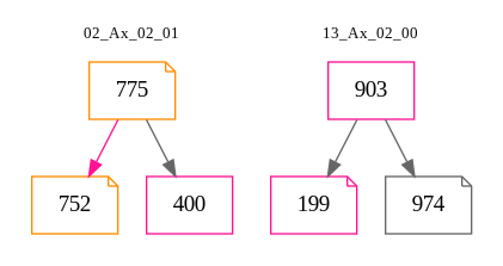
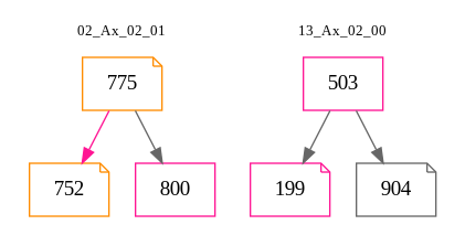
  digraph {
    fontname="Liberation Serif"
    node [color=deeppink fontname="Liberation Serif" shape=note]
    edge [color=gray40 fontname="Liberation Serif"]
    n1 [color=darkorange label=775]
    n2 [color=darkorange label=752]
-   n3 [label=400 shape=box]
-   n4 [label=903 shape=box]
+   n3 [label=800 shape=box]
+   n4 [label=503 shape=box]
    n5 [label=199]
-   n6 [color=gray40 label=974]
+   n6 [color=gray40 label=904]
    subgraph cluster_1 {
      color=white
      fontsize=10
      label="02_Ax_02_01"
      n1
      n2
      n3
    }
    subgraph cluster_2 {
      color=white
      fontsize=10
      label="13_Ax_02_00"
      n4
      n5
      n6
    }
    n1 -> n2 [color=deeppink]
    n1 -> n3
    n4 -> n5
    n4 -> n6
  }
